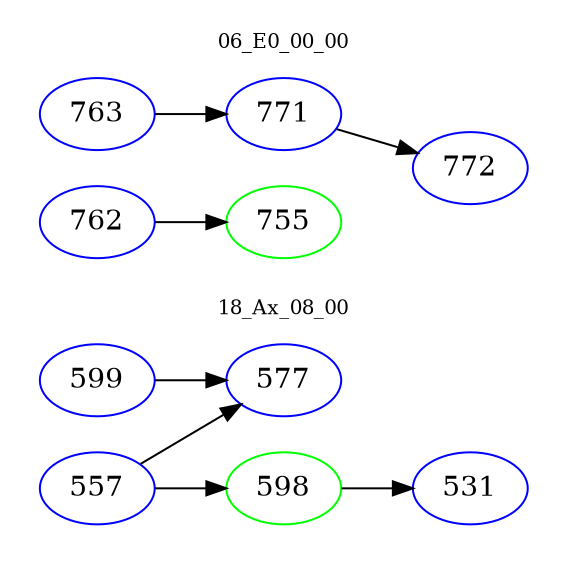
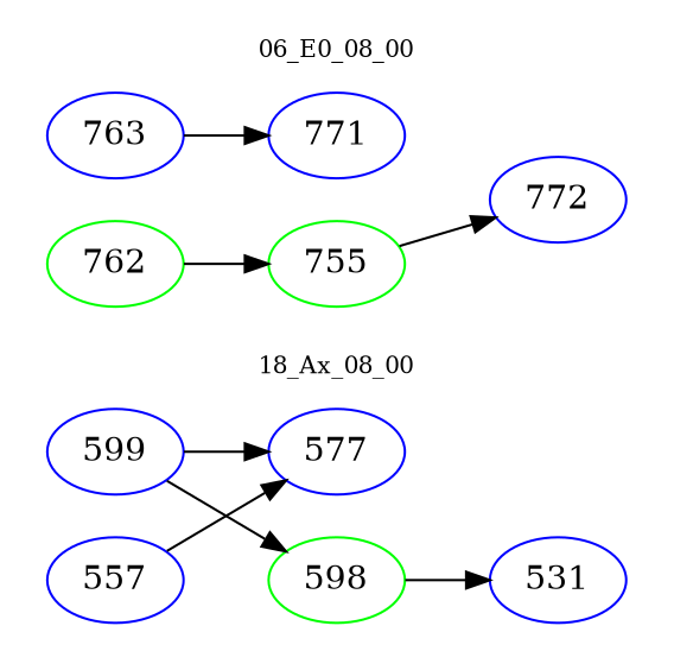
  digraph {
    rankdir=LR
    node [color=blue]
    edge [color=black]
    n1 [label=599]
    n2 [color=green label=598]
    n3 [label=577]
    n4 [label=531]
    n5 [label=557]
    n6 [label=763]
-   n7 [label=762]
+   n7 [color=green label=762]
    n8 [label=771]
    n9 [color=green label=755]
    n10 [label=772]
    subgraph cluster_1 {
      color=white
      fontsize=10
      label="18_Ax_08_00"
      n1
      n2
      n3
      n4
      n5
    }
    subgraph cluster_2 {
      color=white
      fontsize=10
-     label="06_E0_00_00"
+     label="06_E0_08_00"
      n6
      n7
      n8
      n9
      n10
    }
-   n5 -> n2
+   n1 -> n2
    n1 -> n3
    n2 -> n4
    n5 -> n3
    n6 -> n8
    n7 -> n9
-   n8 -> n10
+   n9 -> n10
  }
